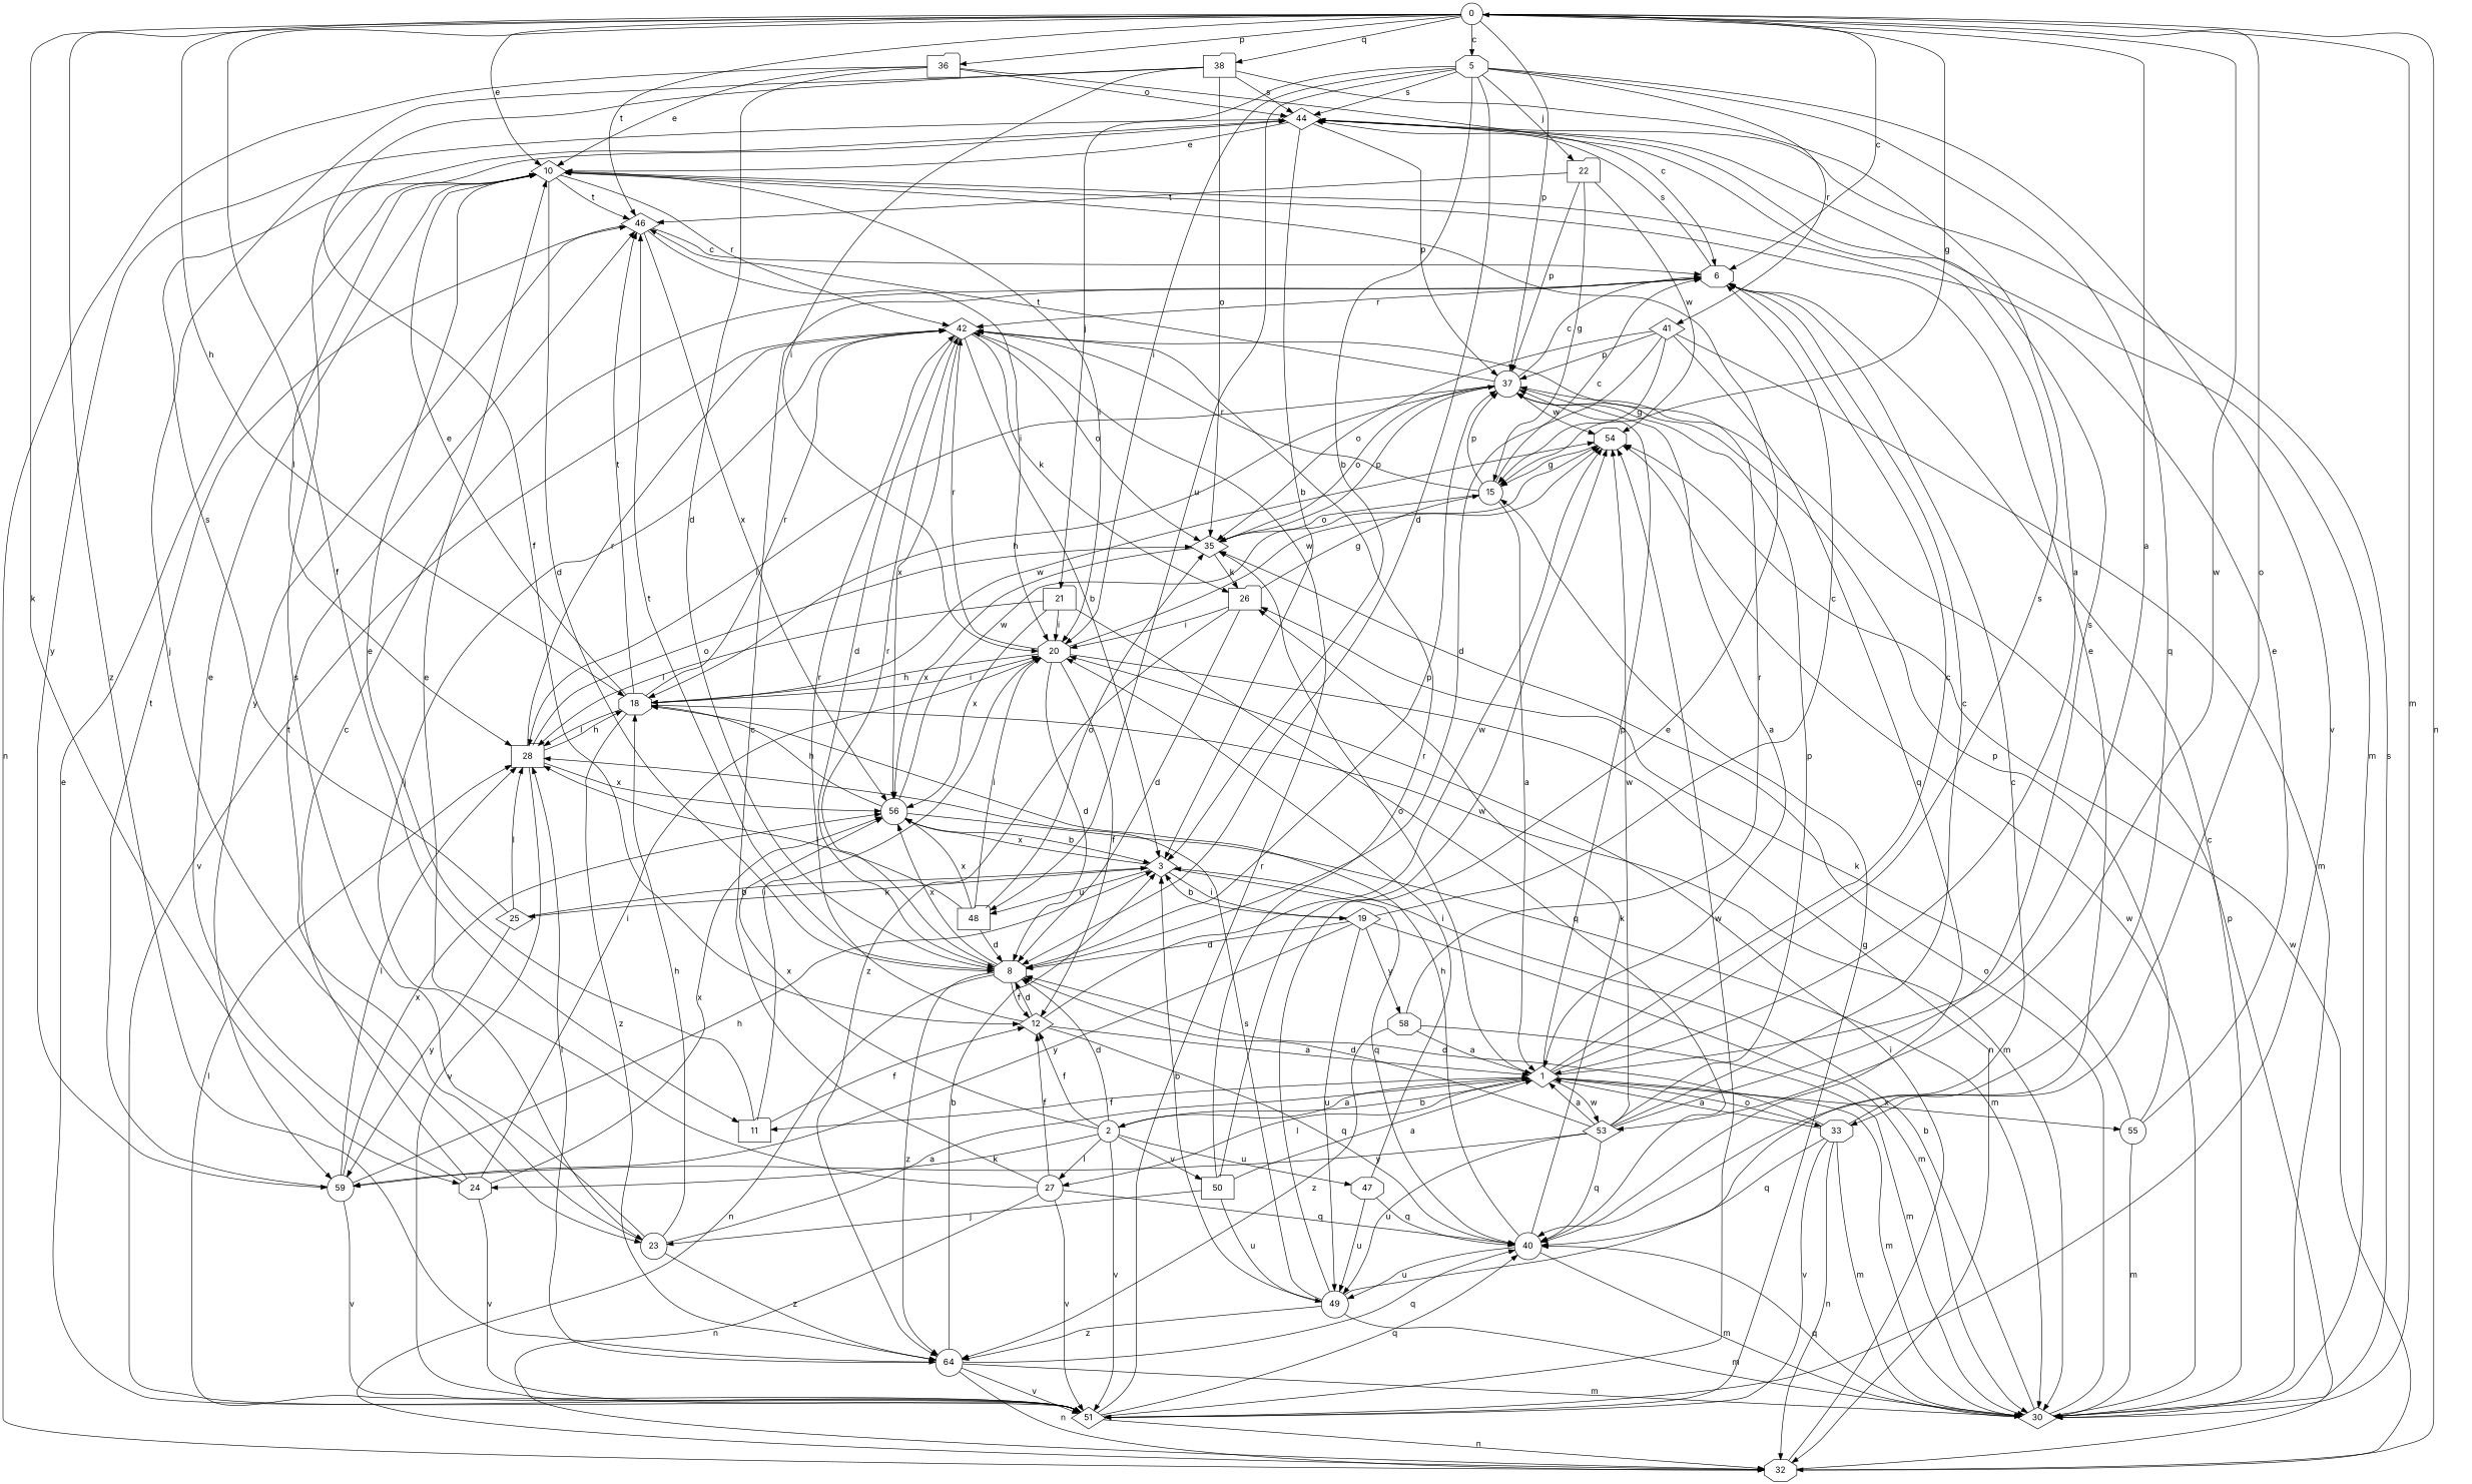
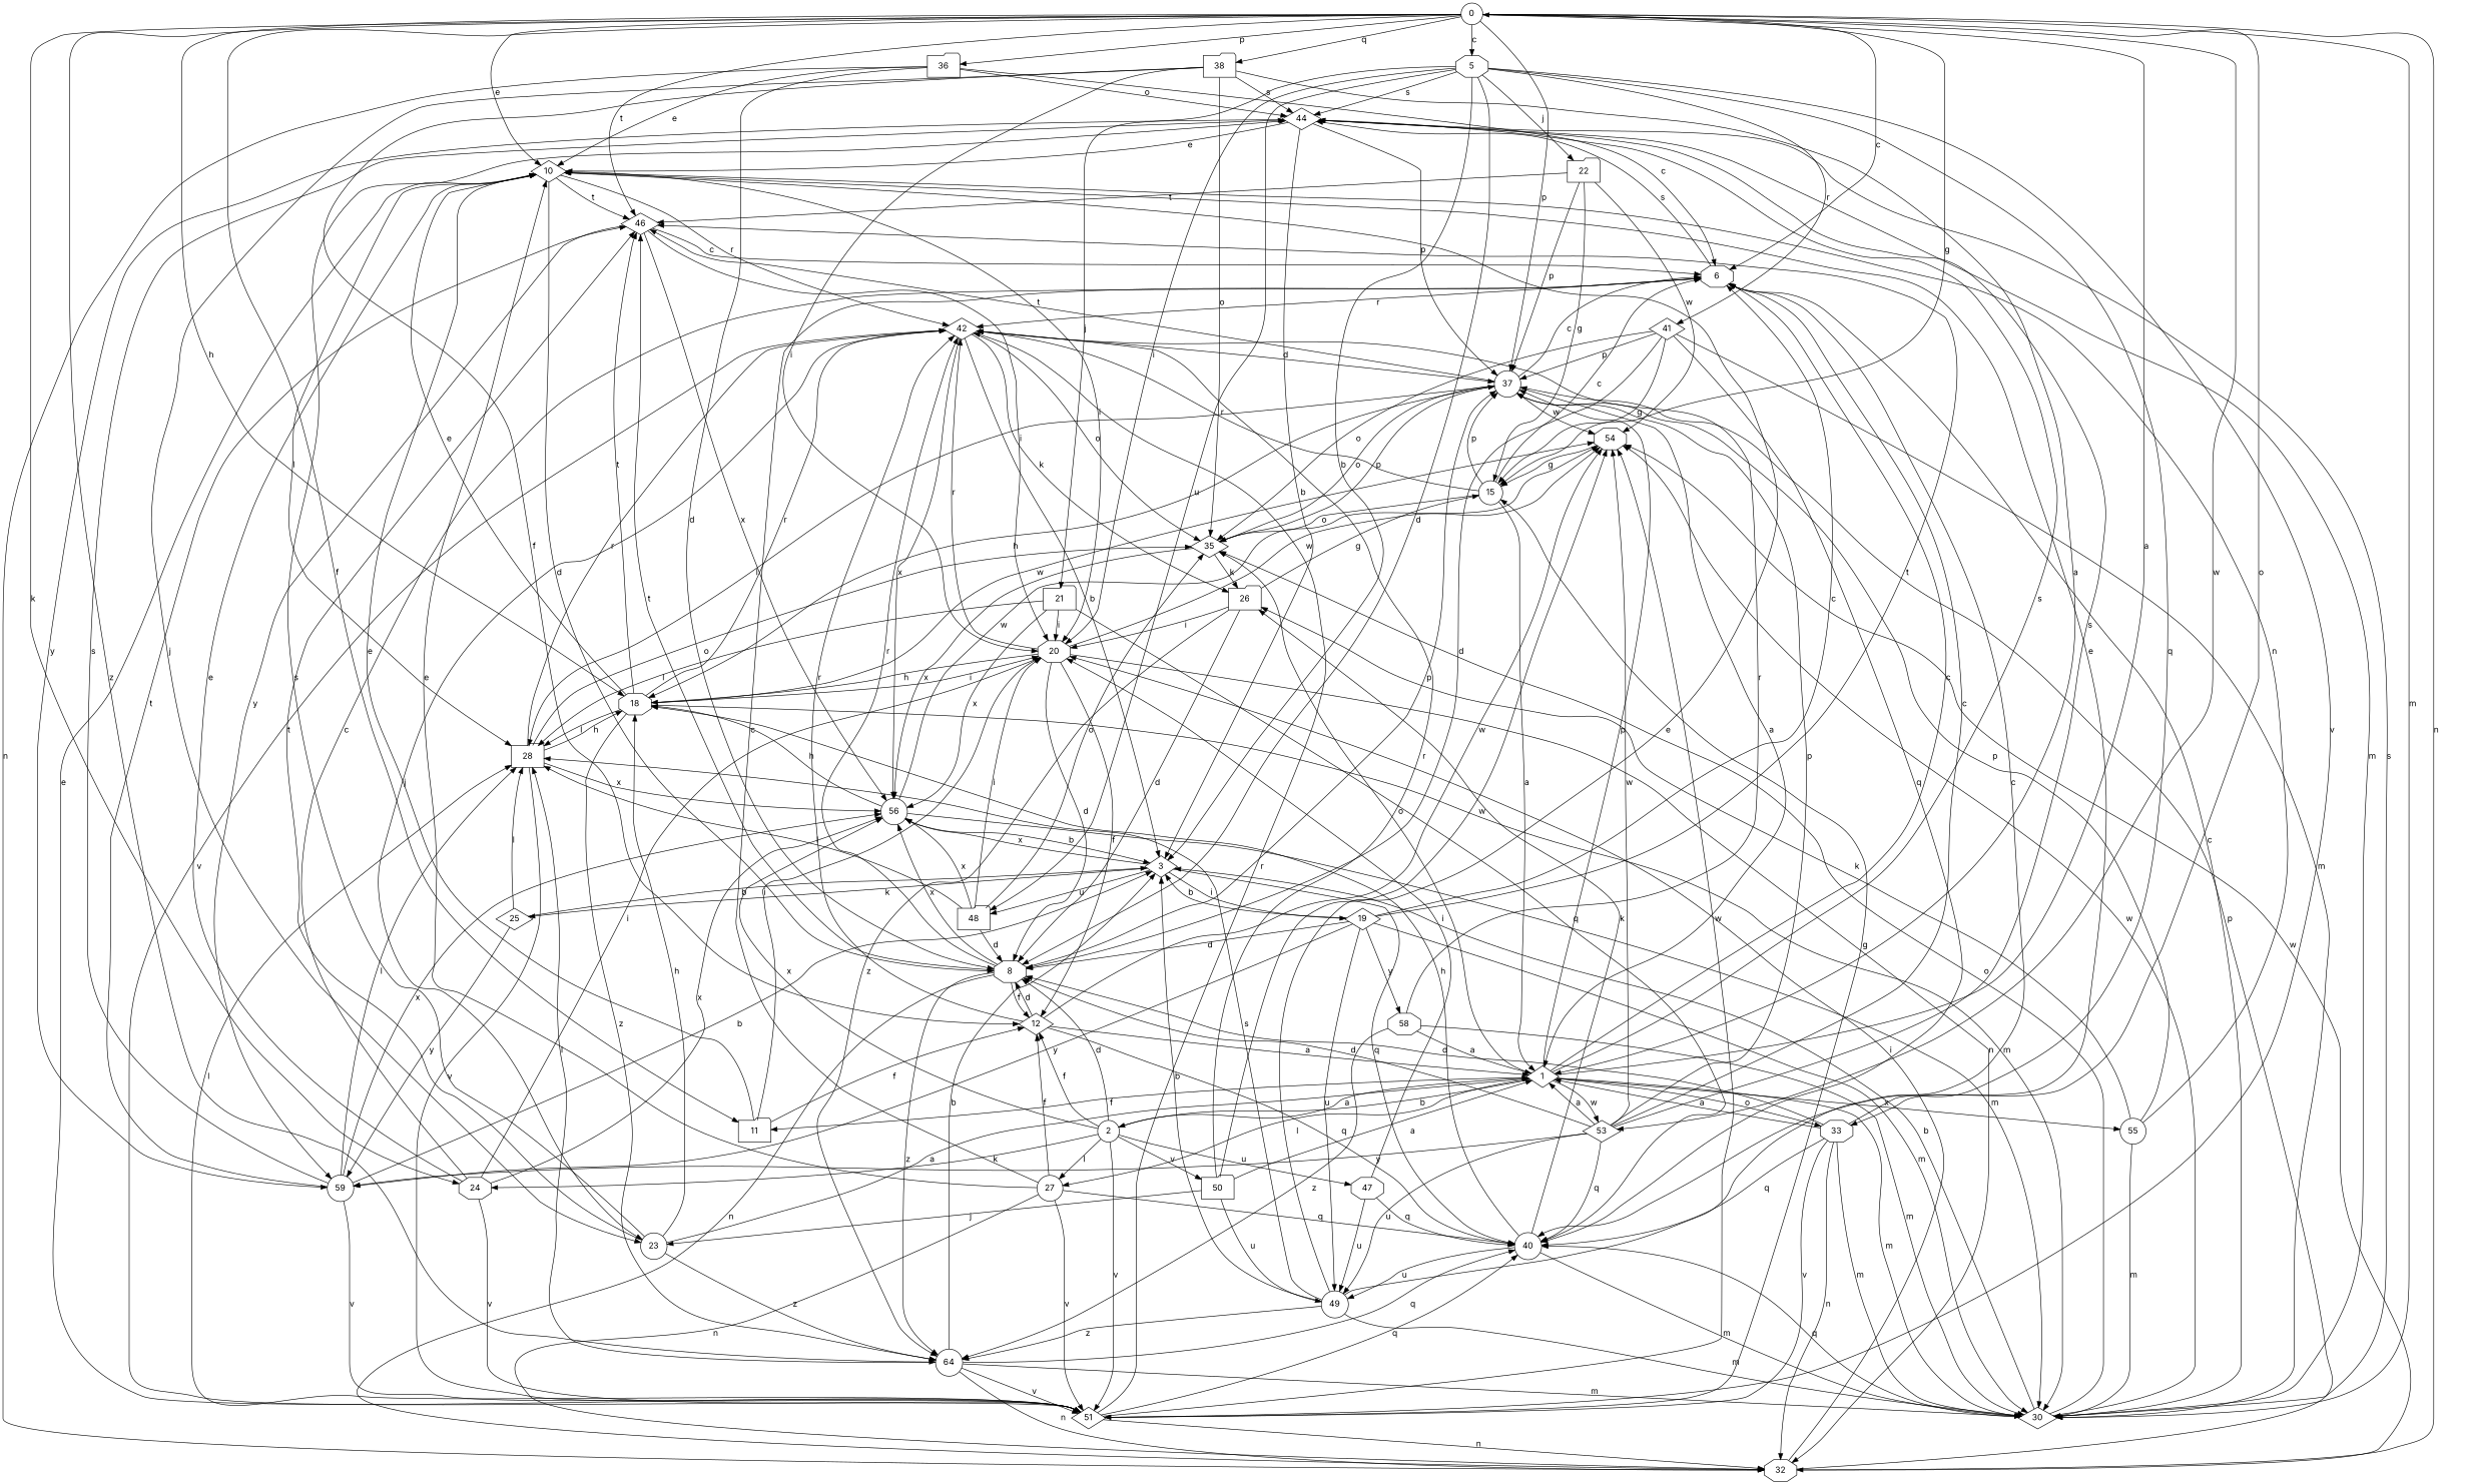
  strict digraph {
    fontname=Inter
    node [fontname=Inter shape=diamond]
    edge [fontname=Inter]
    0 [shape=circle]
    5 [shape=octagon]
    6 [shape=octagon]
    10
    11 [shape=folder]
    15 [shape=circle]
    18 [shape=octagon]
    24 [shape=octagon]
    30
    32 [shape=octagon]
    33 [shape=octagon]
    36 [shape=folder]
    37 [shape=circle]
    38 [shape=folder]
    46
    53
    64 [shape=circle]
    44
    8 [shape=octagon]
    51
    3
    40 [shape=circle]
    48 [shape=folder]
    20 [shape=octagon]
    21 [shape=folder]
    22 [shape=folder]
    41
    42
    28 [shape=folder]
    12
    1
    35
    54 [shape=octagon]
    56 [shape=circle]
    23 [shape=circle]
    59 [shape=circle]
    49 [shape=circle]
    2 [shape=circle]
    27 [shape=circle]
    55 [shape=circle]
    47 [shape=octagon]
    50 [shape=folder]
    26 [shape=folder]
    19
    25
    58 [shape=octagon]
    0 -> 5 [label=c]
    0 -> 6 [label=c]
    0 -> 10 [label=e]
    0 -> 11 [label=f]
    0 -> 15 [label=g]
    0 -> 18 [label=h]
    0 -> 24 [label=k]
    0 -> 30 [label=m]
    0 -> 32 [label=n]
    0 -> 33 [label=o]
    0 -> 36 [label=p]
    0 -> 37 [label=p]
    0 -> 38 [label=q]
    0 -> 46 [label=t]
    0 -> 53 [label=w]
    0 -> 64 [label=z]
    5 -> 44 [label=s]
    5 -> 8 [label=d]
    5 -> 51 [label=v]
    5 -> 3 [label=b]
    5 -> 40 [label=q]
    5 -> 48 [label=u]
    5 -> 20 [label=i]
    5 -> 21 [label=j]
    5 -> 22 [label=j]
    5 -> 41 [label=r]
    6 -> 44 [label=s]
    6 -> 42 [label=r]
    10 -> 46 [label=t]
    10 -> 8 [label=d]
    10 -> 20 [label=i]
    10 -> 42 [label=r]
    10 -> 28 [label=l]
    11 -> 10 [label=e]
    11 -> 20 [label=i]
    11 -> 12 [label=f]
    15 -> 6 [label=c]
    15 -> 37 [label=p]
    15 -> 42 [label=r]
    15 -> 1 [label=a]
    15 -> 35 [label=o]
    18 -> 10 [label=e]
    18 -> 30 [label=m]
    18 -> 46 [label=t]
    18 -> 64 [label=z]
    18 -> 20 [label=i]
    18 -> 42 [label=r]
    18 -> 28 [label=l]
    18 -> 54 [label=w]
    24 -> 6 [label=c]
    24 -> 10 [label=e]
    24 -> 51 [label=v]
    24 -> 20 [label=i]
    24 -> 56 [label=x]
    30 -> 6 [label=c]
    30 -> 44 [label=s]
    30 -> 3 [label=b]
    30 -> 40 [label=q]
    30 -> 35 [label=o]
    30 -> 54 [label=w]
    32 -> 37 [label=p]
    32 -> 20 [label=i]
    32 -> 54 [label=w]
    33 -> 10 [label=e]
    33 -> 30 [label=m]
    33 -> 32 [label=n]
    33 -> 8 [label=d]
    33 -> 51 [label=v]
    33 -> 40 [label=q]
    33 -> 1 [label=a]
    36 -> 6 [label=c]
    36 -> 10 [label=e]
    36 -> 32 [label=n]
    36 -> 44 [label=o]
    36 -> 8 [label=d]
    37 -> 6 [label=c]
    37 -> 18 [label=h]
    37 -> 46 [label=t]
    37 -> 28 [label=l]
    37 -> 1 [label=a]
    37 -> 35 [label=o]
    37 -> 54 [label=w]
    38 -> 44 [label=s]
    38 -> 20 [label=i]
    38 -> 12 [label=f]
    38 -> 1 [label=a]
    38 -> 35 [label=o]
    38 -> 23 [label=j]
    46 -> 6 [label=c]
    46 -> 20 [label=i]
    46 -> 56 [label=x]
    46 -> 59 [label=y]
    53 -> 6 [label=c]
    53 -> 37 [label=p]
    53 -> 44 [label=s]
    53 -> 8 [label=d]
    53 -> 40 [label=q]
    53 -> 1 [label=a]
    53 -> 54 [label=w]
    53 -> 59 [label=y]
    53 -> 49 [label=u]
    64 -> 30 [label=m]
    64 -> 32 [label=n]
    64 -> 51 [label=v]
    64 -> 3 [label=b]
    64 -> 40 [label=q]
    64 -> 28 [label=l]
    44 -> 10 [label=e]
    44 -> 30 [label=m]
    44 -> 37 [label=p]
    44 -> 3 [label=b]
    44 -> 59 [label=y]
    8 -> 32 [label=n]
    8 -> 37 [label=p]
    8 -> 46 [label=t]
    8 -> 64 [label=z]
    8 -> 42 [label=r]
    8 -> 12 [label=f]
    8 -> 56 [label=x]
    51 -> 10 [label=e]
    51 -> 15 [label=g]
    51 -> 32 [label=n]
    51 -> 40 [label=q]
    51 -> 42 [label=r]
    51 -> 28 [label=l]
    51 -> 54 [label=w]
    3 -> 40 [label=q]
    3 -> 48 [label=u]
    3 -> 56 [label=x]
    3 -> 19 [label=i]
    3 -> 25 [label=k]
    40 -> 18 [label=h]
    40 -> 30 [label=m]
    40 -> 49 [label=u]
    40 -> 26 [label=k]
    48 -> 8 [label=d]
    48 -> 20 [label=i]
    48 -> 28 [label=l]
    48 -> 35 [label=o]
    48 -> 56 [label=x]
    20 -> 18 [label=h]
    20 -> 32 [label=n]
    20 -> 8 [label=d]
    20 -> 42 [label=r]
    20 -> 12 [label=f]
    20 -> 54 [label=w]
    21 -> 40 [label=q]
    21 -> 20 [label=i]
    21 -> 28 [label=l]
    21 -> 56 [label=x]
    22 -> 15 [label=g]
    22 -> 37 [label=p]
    22 -> 46 [label=t]
    22 -> 54 [label=w]
    41 -> 15 [label=g]
    41 -> 30 [label=m]
    41 -> 37 [label=p]
    41 -> 8 [label=d]
    41 -> 40 [label=q]
    41 -> 35 [label=o]
-   42 -> 8 [label=d]
+   42 -> 37 [label=d]
    42 -> 51 [label=v]
    42 -> 3 [label=b]
    42 -> 35 [label=o]
    42 -> 56 [label=x]
    42 -> 23 [label=j]
    42 -> 26 [label=k]
    28 -> 18 [label=h]
    28 -> 51 [label=v]
    28 -> 42 [label=r]
    28 -> 35 [label=o]
    28 -> 56 [label=x]
    12 -> 8 [label=d]
    12 -> 40 [label=q]
    12 -> 42 [label=r]
    12 -> 1 [label=a]
    12 -> 54 [label=w]
    1 -> 0 [label=a]
    1 -> 6 [label=c]
    1 -> 11 [label=f]
    1 -> 30 [label=m]
    1 -> 33 [label=o]
    1 -> 37 [label=p]
    1 -> 53 [label=w]
    1 -> 44 [label=s]
    1 -> 35 [label=o]
    1 -> 2 [label=b]
    1 -> 27 [label=l]
    1 -> 55 [label=x]
    35 -> 37 [label=p]
    35 -> 56 [label=x]
    35 -> 26 [label=k]
    54 -> 15 [label=g]
    56 -> 18 [label=h]
    56 -> 30 [label=m]
    56 -> 3 [label=b]
    56 -> 54 [label=w]
    23 -> 18 [label=h]
    23 -> 46 [label=t]
    23 -> 64 [label=z]
    23 -> 44 [label=s]
    23 -> 1 [label=a]
    59 -> 46 [label=t]
-   25 -> 44 [label=s]
+   59 -> 44 [label=s]
    59 -> 51 [label=v]
-   59 -> 3 [label=h]
+   59 -> 3 [label=b]
    59 -> 28 [label=l]
    59 -> 56 [label=x]
    49 -> 6 [label=c]
    49 -> 10 [label=e]
    49 -> 30 [label=m]
    49 -> 64 [label=z]
    49 -> 3 [label=b]
    49 -> 28 [label=s]
    2 -> 24 [label=k]
    2 -> 8 [label=d]
    2 -> 51 [label=v]
    2 -> 12 [label=f]
    2 -> 1 [label=a]
    2 -> 56 [label=x]
    2 -> 27 [label=l]
    2 -> 47 [label=u]
    2 -> 50 [label=v]
    27 -> 6 [label=c]
    27 -> 10 [label=e]
    27 -> 32 [label=n]
    27 -> 51 [label=v]
    27 -> 40 [label=q]
    27 -> 12 [label=f]
-   55 -> 10 [label=e]
+   55 -> 10 [label=n]
    55 -> 30 [label=m]
    55 -> 37 [label=p]
    55 -> 26 [label=k]
    47 -> 40 [label=q]
    47 -> 20 [label=i]
    47 -> 49 [label=u]
    50 -> 42 [label=r]
    50 -> 1 [label=a]
    50 -> 54 [label=w]
    50 -> 23 [label=j]
    50 -> 49 [label=u]
    26 -> 15 [label=g]
    26 -> 64 [label=z]
    26 -> 8 [label=d]
    26 -> 20 [label=i]
    19 -> 6 [label=c]
    19 -> 30 [label=m]
+   19 -> 46 [label=t]
    19 -> 8 [label=d]
    19 -> 3 [label=b]
    19 -> 59 [label=y]
    19 -> 49 [label=u]
    19 -> 58 [label=y]
    25 -> 3 [label=b]
    25 -> 28 [label=l]
    25 -> 59 [label=y]
    58 -> 30 [label=m]
    58 -> 64 [label=z]
    58 -> 42 [label=r]
    58 -> 1 [label=a]
  }
